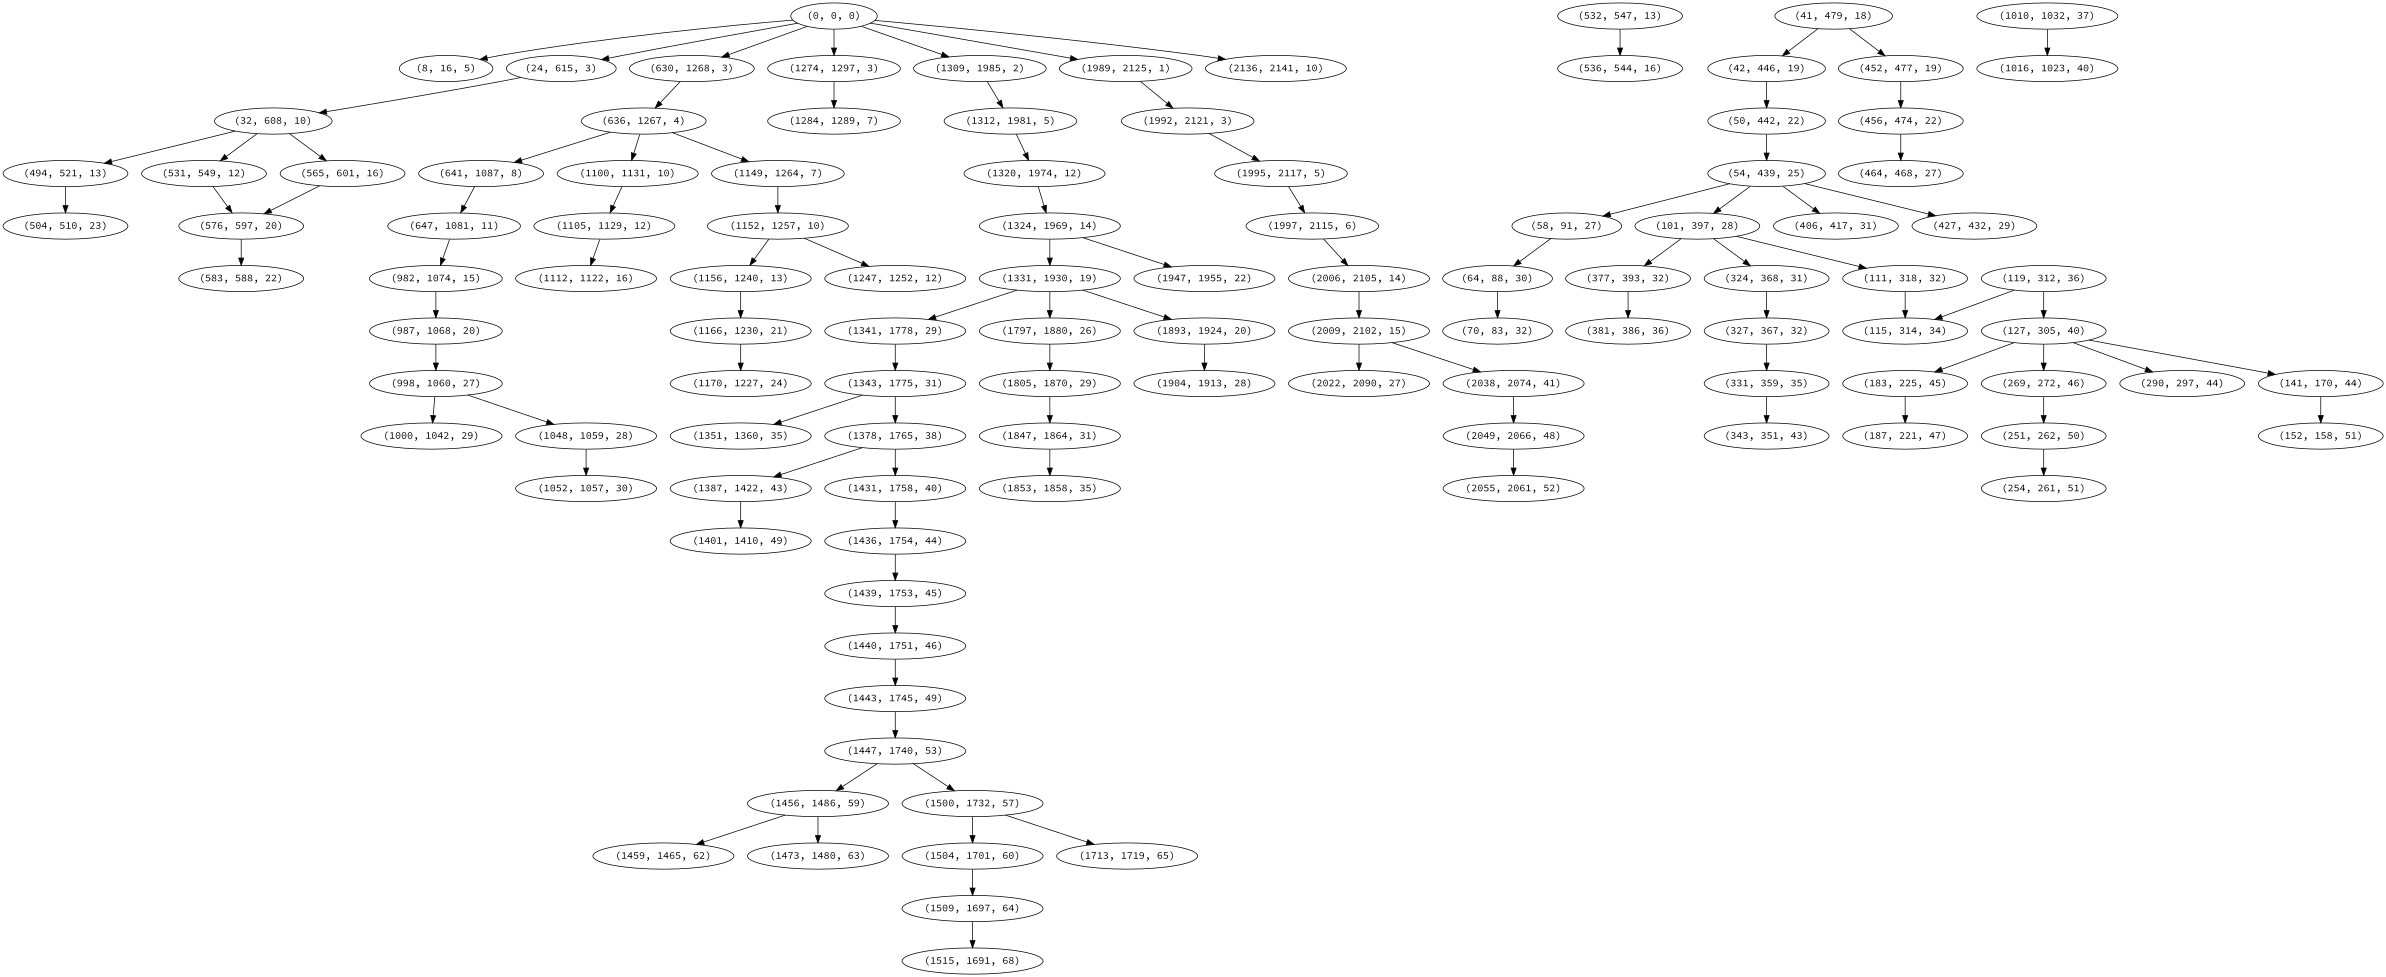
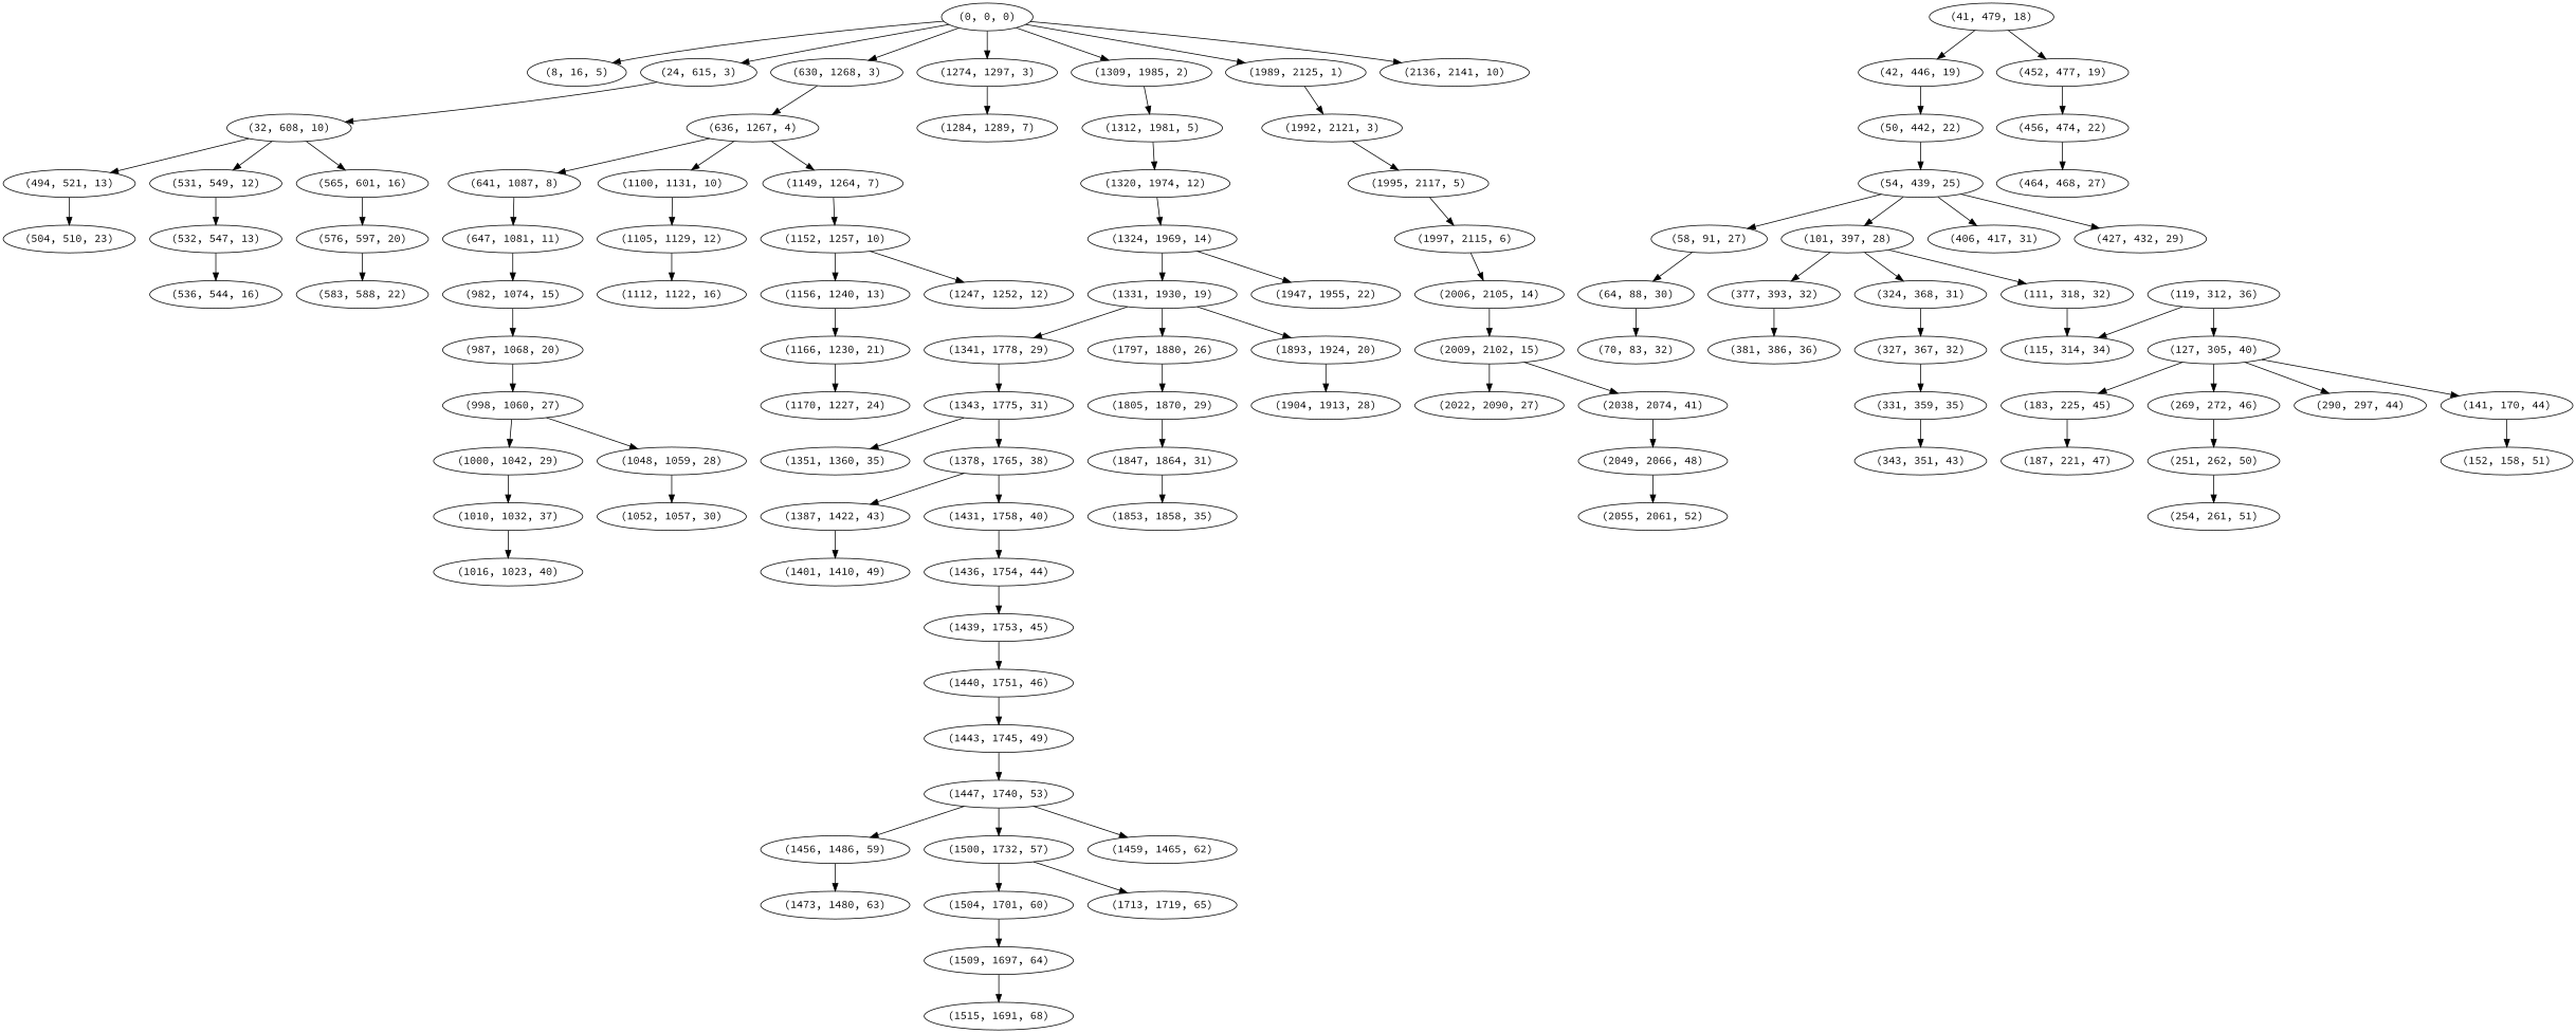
  digraph {
    fontname="Source Code Pro"
    node [fontname="Source Code Pro"]
    edge [fontname="Source Code Pro"]
    "(0, 0, 0)"
    "(8, 16, 5)"
    "(24, 615, 3)"
    "(630, 1268, 3)"
    "(1274, 1297, 3)"
    "(1309, 1985, 2)"
    "(1989, 2125, 1)"
    "(2136, 2141, 10)"
    "(32, 608, 10)"
    "(636, 1267, 4)"
    "(1284, 1289, 7)"
    "(1312, 1981, 5)"
    "(1992, 2121, 3)"
    "(494, 521, 13)"
    "(531, 549, 12)"
    "(565, 601, 16)"
    "(504, 510, 23)"
    "(532, 547, 13)"
    "(576, 597, 20)"
    "(41, 479, 18)"
    "(42, 446, 19)"
    "(452, 477, 19)"
    "(50, 442, 22)"
    "(456, 474, 22)"
    "(54, 439, 25)"
    "(58, 91, 27)"
    "(101, 397, 28)"
    "(406, 417, 31)"
    "(427, 432, 29)"
    "(64, 88, 30)"
    "(111, 318, 32)"
    "(324, 368, 31)"
    "(377, 393, 32)"
    "(70, 83, 32)"
    "(115, 314, 34)"
    "(327, 367, 32)"
    "(381, 386, 36)"
    "(119, 312, 36)"
    "(127, 305, 40)"
    "(141, 170, 44)"
    "(183, 225, 45)"
    n42 [label="(269, 272, 46)"]
    "(290, 297, 44)"
    "(152, 158, 51)"
    "(187, 221, 47)"
    "(251, 262, 50)"
    "(254, 261, 51)"
    "(331, 359, 35)"
    "(343, 351, 43)"
    "(464, 468, 27)"
    "(536, 544, 16)"
    "(583, 588, 22)"
    "(641, 1087, 8)"
    "(1100, 1131, 10)"
    "(1149, 1264, 7)"
    "(647, 1081, 11)"
    "(1105, 1129, 12)"
    "(1152, 1257, 10)"
    "(982, 1074, 15)"
    "(987, 1068, 20)"
    "(998, 1060, 27)"
    "(1000, 1042, 29)"
    "(1048, 1059, 28)"
    "(1010, 1032, 37)"
    "(1052, 1057, 30)"
    "(1016, 1023, 40)"
    "(1112, 1122, 16)"
    "(1156, 1240, 13)"
    "(1247, 1252, 12)"
    "(1166, 1230, 21)"
    "(1170, 1227, 24)"
    "(1320, 1974, 12)"
    "(1324, 1969, 14)"
    "(1331, 1930, 19)"
    "(1947, 1955, 22)"
    "(1341, 1778, 29)"
    "(1797, 1880, 26)"
    "(1893, 1924, 20)"
    "(1343, 1775, 31)"
    "(1805, 1870, 29)"
    "(1904, 1913, 28)"
    "(1351, 1360, 35)"
    "(1378, 1765, 38)"
    "(1387, 1422, 43)"
    "(1431, 1758, 40)"
    "(1401, 1410, 49)"
    "(1436, 1754, 44)"
    "(1439, 1753, 45)"
    "(1440, 1751, 46)"
    "(1443, 1745, 49)"
    "(1447, 1740, 53)"
    "(1456, 1486, 59)"
    "(1500, 1732, 57)"
    "(1459, 1465, 62)"
    "(1473, 1480, 63)"
    "(1504, 1701, 60)"
    "(1713, 1719, 65)"
    "(1509, 1697, 64)"
    "(1515, 1691, 68)"
    "(1847, 1864, 31)"
    "(1853, 1858, 35)"
    "(1995, 2117, 5)"
    "(1997, 2115, 6)"
    "(2006, 2105, 14)"
    "(2009, 2102, 15)"
    "(2022, 2090, 27)"
    "(2038, 2074, 41)"
    "(2049, 2066, 48)"
    "(2055, 2061, 52)"
    "(0, 0, 0)" -> "(8, 16, 5)"
    "(0, 0, 0)" -> "(24, 615, 3)"
    "(0, 0, 0)" -> "(630, 1268, 3)"
    "(0, 0, 0)" -> "(1274, 1297, 3)"
    "(0, 0, 0)" -> "(1309, 1985, 2)"
    "(0, 0, 0)" -> "(1989, 2125, 1)"
    "(0, 0, 0)" -> "(2136, 2141, 10)"
    "(24, 615, 3)" -> "(32, 608, 10)"
    "(630, 1268, 3)" -> "(636, 1267, 4)"
    "(1274, 1297, 3)" -> "(1284, 1289, 7)"
    "(1309, 1985, 2)" -> "(1312, 1981, 5)"
    "(1989, 2125, 1)" -> "(1992, 2121, 3)"
    "(32, 608, 10)" -> "(494, 521, 13)"
    "(32, 608, 10)" -> "(531, 549, 12)"
    "(32, 608, 10)" -> "(565, 601, 16)"
    "(636, 1267, 4)" -> "(641, 1087, 8)"
    "(636, 1267, 4)" -> "(1100, 1131, 10)"
    "(636, 1267, 4)" -> "(1149, 1264, 7)"
    "(1312, 1981, 5)" -> "(1320, 1974, 12)"
    "(1992, 2121, 3)" -> "(1995, 2117, 5)"
    "(494, 521, 13)" -> "(504, 510, 23)"
-   "(531, 549, 12)" -> "(576, 597, 20)"
+   "(531, 549, 12)" -> "(532, 547, 13)"
    "(565, 601, 16)" -> "(576, 597, 20)"
    "(532, 547, 13)" -> "(536, 544, 16)"
    "(576, 597, 20)" -> "(583, 588, 22)"
    "(41, 479, 18)" -> "(42, 446, 19)"
    "(41, 479, 18)" -> "(452, 477, 19)"
    "(42, 446, 19)" -> "(50, 442, 22)"
    "(452, 477, 19)" -> "(456, 474, 22)"
    "(50, 442, 22)" -> "(54, 439, 25)"
    "(456, 474, 22)" -> "(464, 468, 27)"
    "(54, 439, 25)" -> "(58, 91, 27)"
    "(54, 439, 25)" -> "(101, 397, 28)"
    "(54, 439, 25)" -> "(406, 417, 31)"
    "(54, 439, 25)" -> "(427, 432, 29)"
    "(58, 91, 27)" -> "(64, 88, 30)"
    "(101, 397, 28)" -> "(111, 318, 32)"
    "(101, 397, 28)" -> "(324, 368, 31)"
    "(101, 397, 28)" -> "(377, 393, 32)"
    "(64, 88, 30)" -> "(70, 83, 32)"
    "(111, 318, 32)" -> "(115, 314, 34)"
    "(324, 368, 31)" -> "(327, 367, 32)"
    "(377, 393, 32)" -> "(381, 386, 36)"
    "(327, 367, 32)" -> "(331, 359, 35)"
    "(119, 312, 36)" -> "(115, 314, 34)"
    "(119, 312, 36)" -> "(127, 305, 40)"
    "(127, 305, 40)" -> "(141, 170, 44)"
    "(127, 305, 40)" -> "(183, 225, 45)"
    "(127, 305, 40)" -> n42
    "(127, 305, 40)" -> "(290, 297, 44)"
    "(141, 170, 44)" -> "(152, 158, 51)"
    "(183, 225, 45)" -> "(187, 221, 47)"
    n42 -> "(251, 262, 50)"
    "(251, 262, 50)" -> "(254, 261, 51)"
    "(331, 359, 35)" -> "(343, 351, 43)"
    "(641, 1087, 8)" -> "(647, 1081, 11)"
    "(1100, 1131, 10)" -> "(1105, 1129, 12)"
    "(1149, 1264, 7)" -> "(1152, 1257, 10)"
    "(647, 1081, 11)" -> "(982, 1074, 15)"
    "(1105, 1129, 12)" -> "(1112, 1122, 16)"
    "(1152, 1257, 10)" -> "(1156, 1240, 13)"
    "(1152, 1257, 10)" -> "(1247, 1252, 12)"
    "(982, 1074, 15)" -> "(987, 1068, 20)"
    "(987, 1068, 20)" -> "(998, 1060, 27)"
    "(998, 1060, 27)" -> "(1000, 1042, 29)"
    "(998, 1060, 27)" -> "(1048, 1059, 28)"
+   "(1000, 1042, 29)" -> "(1010, 1032, 37)"
    "(1048, 1059, 28)" -> "(1052, 1057, 30)"
    "(1010, 1032, 37)" -> "(1016, 1023, 40)"
    "(1156, 1240, 13)" -> "(1166, 1230, 21)"
    "(1166, 1230, 21)" -> "(1170, 1227, 24)"
    "(1320, 1974, 12)" -> "(1324, 1969, 14)"
    "(1324, 1969, 14)" -> "(1331, 1930, 19)"
    "(1324, 1969, 14)" -> "(1947, 1955, 22)"
    "(1331, 1930, 19)" -> "(1341, 1778, 29)"
    "(1331, 1930, 19)" -> "(1797, 1880, 26)"
    "(1331, 1930, 19)" -> "(1893, 1924, 20)"
    "(1341, 1778, 29)" -> "(1343, 1775, 31)"
    "(1797, 1880, 26)" -> "(1805, 1870, 29)"
    "(1893, 1924, 20)" -> "(1904, 1913, 28)"
    "(1343, 1775, 31)" -> "(1351, 1360, 35)"
    "(1343, 1775, 31)" -> "(1378, 1765, 38)"
    "(1805, 1870, 29)" -> "(1847, 1864, 31)"
    "(1378, 1765, 38)" -> "(1387, 1422, 43)"
    "(1378, 1765, 38)" -> "(1431, 1758, 40)"
    "(1387, 1422, 43)" -> "(1401, 1410, 49)"
    "(1431, 1758, 40)" -> "(1436, 1754, 44)"
    "(1436, 1754, 44)" -> "(1439, 1753, 45)"
    "(1439, 1753, 45)" -> "(1440, 1751, 46)"
    "(1440, 1751, 46)" -> "(1443, 1745, 49)"
    "(1443, 1745, 49)" -> "(1447, 1740, 53)"
    "(1447, 1740, 53)" -> "(1456, 1486, 59)"
    "(1447, 1740, 53)" -> "(1500, 1732, 57)"
-   "(1456, 1486, 59)" -> "(1459, 1465, 62)"
+   "(1447, 1740, 53)" -> "(1459, 1465, 62)"
    "(1456, 1486, 59)" -> "(1473, 1480, 63)"
    "(1500, 1732, 57)" -> "(1504, 1701, 60)"
    "(1500, 1732, 57)" -> "(1713, 1719, 65)"
    "(1504, 1701, 60)" -> "(1509, 1697, 64)"
    "(1509, 1697, 64)" -> "(1515, 1691, 68)"
    "(1847, 1864, 31)" -> "(1853, 1858, 35)"
    "(1995, 2117, 5)" -> "(1997, 2115, 6)"
    "(1997, 2115, 6)" -> "(2006, 2105, 14)"
    "(2006, 2105, 14)" -> "(2009, 2102, 15)"
    "(2009, 2102, 15)" -> "(2022, 2090, 27)"
    "(2009, 2102, 15)" -> "(2038, 2074, 41)"
    "(2038, 2074, 41)" -> "(2049, 2066, 48)"
    "(2049, 2066, 48)" -> "(2055, 2061, 52)"
  }
